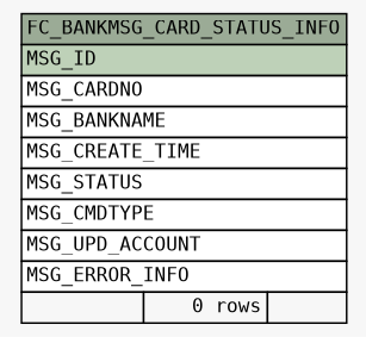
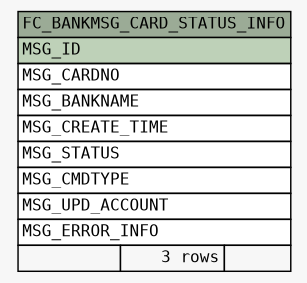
  digraph {
    bgcolor="#f7f7f7"
    fontname="DejaVu Sans Mono"
    fontsize=11
    nodesep=0.18
    rankdir=RL
    ranksep=0.46
-   n1 [fontname="DejaVu Sans Mono" fontsize=11 label=<     <TABLE BORDER="0" CELLBORDER="1" CELLSPACING="0" BGCOLOR="#ffffff">       <TR><TD COLSPAN="3" BGCOLOR="#9bab96" ALIGN="CENTER">FC_BANKMSG_CARD_STATUS_INFO</TD></TR>       <TR><TD PORT="MSG_ID" COLSPAN="3" BGCOLOR="#bed1b8" ALIGN="LEFT">MSG_ID</TD></TR>       <TR><TD PORT="MSG_CARDNO" COLSPAN="3" ALIGN="LEFT">MSG_CARDNO</TD></TR>       <TR><TD PORT="MSG_BANKNAME" COLSPAN="3" ALIGN="LEFT">MSG_BANKNAME</TD></TR>       <TR><TD PORT="MSG_CREATE_TIME" COLSPAN="3" ALIGN="LEFT">MSG_CREATE_TIME</TD></TR>       <TR><TD PORT="MSG_STATUS" COLSPAN="3" ALIGN="LEFT">MSG_STATUS</TD></TR>       <TR><TD PORT="MSG_CMDTYPE" COLSPAN="3" ALIGN="LEFT">MSG_CMDTYPE</TD></TR>       <TR><TD PORT="MSG_UPD_ACCOUNT" COLSPAN="3" ALIGN="LEFT">MSG_UPD_ACCOUNT</TD></TR>       <TR><TD PORT="MSG_ERROR_INFO" COLSPAN="3" ALIGN="LEFT">MSG_ERROR_INFO</TD></TR>       <TR><TD ALIGN="LEFT" BGCOLOR="#f7f7f7">  </TD><TD ALIGN="RIGHT" BGCOLOR="#f7f7f7">0 rows</TD><TD ALIGN="RIGHT" BGCOLOR="#f7f7f7">  </TD></TR>     </TABLE>> shape=plaintext]
+   n1 [fontname="DejaVu Sans Mono" fontsize=11 label=<     <TABLE BORDER="0" CELLBORDER="1" CELLSPACING="0" BGCOLOR="#ffffff">       <TR><TD COLSPAN="3" BGCOLOR="#9bab96" ALIGN="CENTER">FC_BANKMSG_CARD_STATUS_INFO</TD></TR>       <TR><TD PORT="MSG_ID" COLSPAN="3" BGCOLOR="#bed1b8" ALIGN="LEFT">MSG_ID</TD></TR>       <TR><TD PORT="MSG_CARDNO" COLSPAN="3" ALIGN="LEFT">MSG_CARDNO</TD></TR>       <TR><TD PORT="MSG_BANKNAME" COLSPAN="3" ALIGN="LEFT">MSG_BANKNAME</TD></TR>       <TR><TD PORT="MSG_CREATE_TIME" COLSPAN="3" ALIGN="LEFT">MSG_CREATE_TIME</TD></TR>       <TR><TD PORT="MSG_STATUS" COLSPAN="3" ALIGN="LEFT">MSG_STATUS</TD></TR>       <TR><TD PORT="MSG_CMDTYPE" COLSPAN="3" ALIGN="LEFT">MSG_CMDTYPE</TD></TR>       <TR><TD PORT="MSG_UPD_ACCOUNT" COLSPAN="3" ALIGN="LEFT">MSG_UPD_ACCOUNT</TD></TR>       <TR><TD PORT="MSG_ERROR_INFO" COLSPAN="3" ALIGN="LEFT">MSG_ERROR_INFO</TD></TR>       <TR><TD ALIGN="LEFT" BGCOLOR="#f7f7f7">  </TD><TD ALIGN="RIGHT" BGCOLOR="#f7f7f7">3 rows</TD><TD ALIGN="RIGHT" BGCOLOR="#f7f7f7">  </TD></TR>     </TABLE>> shape=plaintext]
  }
